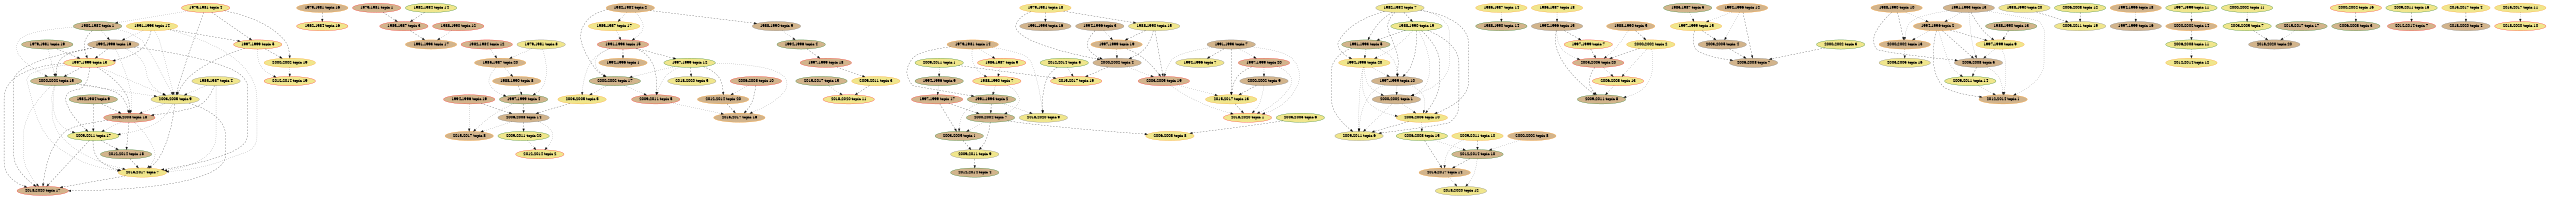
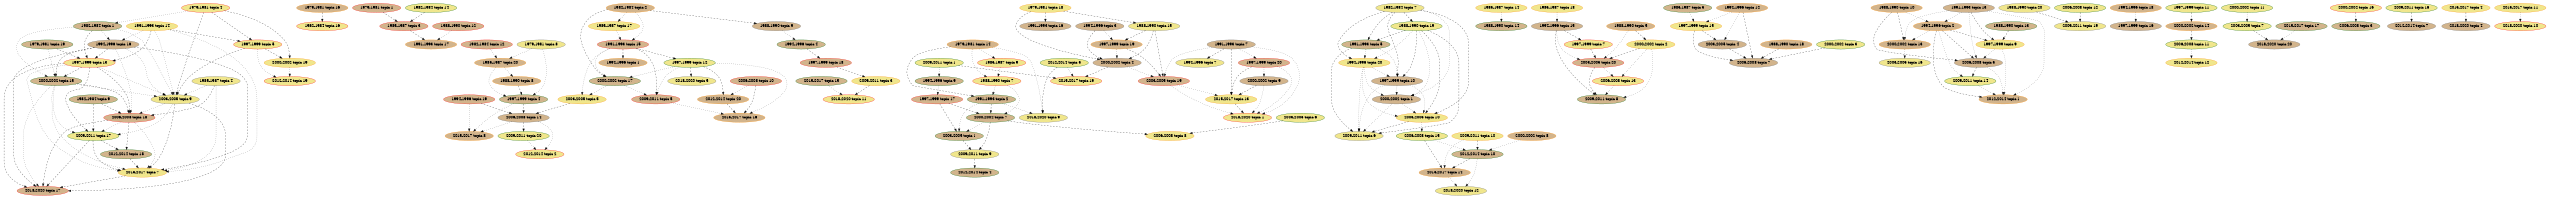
  digraph {
    node [color=darkorange fillcolor=tan style=filled]
    edge [style=dotted]
    n1 [color=red fillcolor=khaki label="1979-1981 topic 4"]
    n2 [color=darkgreen label="1982-1984 topic 1"]
    n3 [color=red fillcolor=khaki label="1997-1999 topic 5"]
    n4 [fillcolor=khaki label="2000-2002 topic 19"]
    n5 [color=gray40 fillcolor=khaki label="2003-2005 topic 9"]
    n6 [color=red fillcolor=khaki label="1997-1999 topic 13"]
    n7 [color=darkgreen label="2000-2002 topic 15"]
    n8 [color=gray40 label="1994-1996 topic 16"]
    "2012-2014 topic 19" [color=red fillcolor=khaki]
    n10 [color=red label="2006-2008 topic 18"]
    n11 [color=darkgreen fillcolor=khaki label="2009-2011 topic 17"]
    n12 [fillcolor=khaki label="2015-2017 topic 7"]
    "2018-2020 topic 17" [color=red]
    n14 [label="1979-1981 topic 16"]
    "1982-1984 topic 16" [color=red fillcolor=khaki]
    n16 [color=red label="1979-1981 topic 1"]
    n17 [color=red label="1985-1987 topic 3"]
    "1991-1993 topic 17"
    n19 [color=gray40 fillcolor=khaki label="1979-1981 topic 8"]
    n20 [label="1985-1987 topic 20"]
    n21 [color=darkgreen label="1997-1999 topic 4"]
    n22 [label="1988-1990 topic 8"]
    n23 [color=gray40 label="2006-2008 topic 14"]
    "2015-2017 topic 8"
    n25 [label="1979-1981 topic 14"]
    n26 [color=red fillcolor=khaki label="1985-1987 topic 9"]
    n27 [color=red fillcolor=khaki label="1988-1990 topic 7"]
    n28 [color=darkgreen label="1991-1993 topic 2"]
    "2018-2020 topic 9" [color=gray40 fillcolor=khaki]
    n30 [color=darkgreen label="2000-2002 topic 7"]
    n31 [color=darkgreen label="2003-2005 topic 1"]
    "2006-2008 topic 8" [fillcolor=khaki]
    n33 [color=gray40 fillcolor=khaki label="2009-2011 topic 9"]
    n34 [fillcolor=khaki label="1979-1981 topic 18"]
    n35 [color=gray40 fillcolor=khaki label="1988-1990 topic 15"]
    "1991-1993 topic 16" [color=gray40]
    n37 [color=gray40 label="2000-2002 topic 4"]
    n38 [label="1997-1999 topic 19"]
    n39 [color=red label="2003-2005 topic 19"]
    "2015-2017 topic 19" [color=red fillcolor=khaki]
    n41 [fillcolor=khaki label="2015-2017 topic 13"]
    "2018-2020 topic 1" [color=red fillcolor=khaki]
    n43 [color=darkgreen fillcolor=khaki label="2009-2011 topic 20"]
    "2012-2014 topic 2" [color=red fillcolor=khaki]
    n45 [color=darkgreen label="1979-1981 topic 19"]
    n46 [color=darkgreen label="2012-2014 topic 18"]
    n47 [label="1982-1984 topic 2"]
    n48 [fillcolor=khaki label="1985-1987 topic 17"]
    n49 [color=gray40 label="1988-1990 topic 9"]
    n50 [color=red label="1991-1993 topic 15"]
    n51 [color=darkgreen label="2000-2002 topic 17"]
    n52 [color=darkgreen label="1994-1996 topic 4"]
    "1994-1996 topic 1"
    n54 [color=darkgreen fillcolor=khaki label="1997-1999 topic 12"]
    n55 [fillcolor=khaki label="2003-2005 topic 5"]
    n56 [color=red label="2009-2011 topic 5"]
    n57 [color=red label="1982-1984 topic 12"]
    n58 [color=darkgreen fillcolor=khaki label="1982-1984 topic 14"]
    n59 [color=red label="1997-1999 topic 18"]
    n60 [color=gray40 fillcolor=khaki label="1982-1984 topic 7"]
    n61 [color=darkgreen fillcolor=khaki label="1988-1990 topic 19"]
    n62 [color=darkgreen label="1991-1993 topic 5"]
    n63 [fillcolor=khaki label="1994-1996 topic 20"]
    n64 [color=gray40 label="1997-1999 topic 10"]
    n65 [color=gray40 label="2000-2002 topic 1"]
    n66 [fillcolor=khaki label="2003-2005 topic 10"]
    "2009-2011 topic 6" [color=gray40 fillcolor=khaki]
    n68 [color=darkgreen fillcolor=khaki label="2006-2008 topic 15"]
    n69 [label="2012-2014 topic 20"]
    "2015-2017 topic 16"
    "2018-2020 topic 5" [color=gray40 fillcolor=khaki]
    n72 [color=darkgreen label="2012-2014 topic 10"]
    n73 [label="2015-2017 topic 14"]
    n74 [color=darkgreen label="1982-1984 topic 9"]
    n75 [fillcolor=khaki label="1985-1987 topic 14"]
    "1988-1990 topic 14" [color=darkgreen]
    n77 [fillcolor=khaki label="1985-1987 topic 18"]
    n78 [color=gray40 label="1994-1996 topic 15"]
    n79 [color=red label="2003-2005 topic 20"]
    n80 [color=red fillcolor=khaki label="1997-1999 topic 7"]
    "2009-2011 topic 8" [color=darkgreen]
    n82 [color=red fillcolor=khaki label="2006-2008 topic 13"]
    n83 [color=darkgreen label="1985-1987 topic 5"]
    n84 [fillcolor=khaki label="1997-1999 topic 15"]
    "2006-2008 topic 7" [color=gray40]
    n86 [color=gray40 label="2003-2005 topic 4"]
    n87 [color=gray40 fillcolor=khaki label="1985-1987 topic 4"]
    n88 [color=red label="1988-1990 topic 12"]
    n89 [fillcolor=khaki label="2009-2011 topic 3"]
    n90 [label="1988-1990 topic 10"]
    n91 [label="1994-1996 topic 2"]
    n92 [label="2000-2002 topic 13"]
    n93 [color=gray40 label="2006-2008 topic 5"]
    n94 [fillcolor=khaki label="1997-1999 topic 9"]
    "2012-2014 topic 1"
    n96 [color=darkgreen fillcolor=khaki label="2009-2011 topic 14"]
    "2003-2005 topic 16" [color=gray40 fillcolor=khaki]
    n98 [color=darkgreen label="1988-1990 topic 13"]
    n99 [label="1988-1990 topic 5"]
    n100 [fillcolor=khaki label="2000-2002 topic 2"]
    "2012-2014 topic 4" [color=darkgreen]
+   n102 [label="1988-1990 topic 18"]
    n103 [color=gray40 fillcolor=khaki label="1988-1990 topic 20"]
    "2009-2011 topic 19" [color=gray40 fillcolor=khaki]
    n105 [color=gray40 label="1991-1993 topic 7"]
    "1994-1996 topic 7" [color=gray40 fillcolor=khaki]
    n107 [color=red label="1997-1999 topic 20"]
    n108 [color=gray40 label="2000-2002 topic 9"]
    n109 [color=gray40 label="1991-1993 topic 13"]
    n110 [fillcolor=khaki label="1991-1993 topic 14"]
    n111 [color=gray40 label="1994-1996 topic 3"]
    "2018-2020 topic 11" [color=red fillcolor=khaki]
    n113 [color=darkgreen label="1994-1996 topic 9"]
    n114 [color=red label="1997-1999 topic 17"]
    n115 [label="1994-1996 topic 12"]
    n116 [label="1994-1996 topic 18"]
    "1997-1999 topic 16" [color=gray40]
    n118 [color=red label="1994-1996 topic 19"]
    n119 [color=darkgreen fillcolor=khaki label="1997-1999 topic 11"]
    n120 [label="2000-2002 topic 14"]
    n121 [color=darkgreen fillcolor=khaki label="2006-2008 topic 11"]
    "2012-2014 topic 12" [fillcolor=khaki]
    n123 [color=darkgreen fillcolor=khaki label="2000-2002 topic 11"]
    n124 [color=darkgreen fillcolor=khaki label="2003-2005 topic 7"]
    "2018-2020 topic 20" [color=gray40]
    n126 [color=darkgreen fillcolor=khaki label="2000-2002 topic 3"]
    n127 [color=red fillcolor=khaki label="2000-2002 topic 16"]
    "2006-2008 topic 3" [color=darkgreen]
    n129 [label="2000-2002 topic 8"]
    "2018-2020 topic 12" [color=gray40 fillcolor=khaki]
    n131 [color=darkgreen fillcolor=khaki label="2003-2005 topic 6"]
    n132 [color=darkgreen fillcolor=khaki label="2006-2008 topic 12"]
    n133 [color=red label="2006-2008 topic 10"]
    n134 [color=darkgreen fillcolor=khaki label="2009-2011 topic 1"]
    n135 [color=darkgreen fillcolor=khaki label="2012-2014 topic 5"]
    n136 [fillcolor=khaki label="2009-2011 topic 10"]
    n137 [color=darkgreen fillcolor=khaki label="2009-2011 topic 16"]
-   "2012-2014 topic 7" [color=red]
+   "2012-2014 topic 7" [color=gray40]
    n139 [fillcolor=khaki label="2015-2017 topic 4"]
    "2018-2020 topic 4" [color=gray40]
    n141 [fillcolor=khaki label="2015-2017 topic 11"]
    "2018-2020 topic 10" [color=red fillcolor=khaki]
    n143 [color=darkgreen label="2015-2017 topic 15"]
    n144 [color=darkgreen label="2015-2017 topic 17"]
    n1 -> n2
    n1 -> n3 [style=dashed]
    n1 -> n4 [style=dashed]
    n1 -> n5 [style=dashed]
    n2 -> n5
    n2 -> n6 [style=dashed]
    n2 -> n7
    n2 -> n8
    n3 -> n4 [style=dashed]
    n3 -> n5 [style=dashed]
    n3 -> "2012-2014 topic 19"
    n4 -> "2012-2014 topic 19"
    n5 -> n10
    n5 -> n11
    n5 -> n12 [style=dashed]
    n5 -> "2018-2020 topic 17" [style=dashed]
    n6 -> n5
    n6 -> n7 [style=dashed]
    n6 -> n10 [style=dashed]
    n6 -> n11 [style=dashed]
    n6 -> n12
    n6 -> "2018-2020 topic 17" [style=dashed]
    n7 -> n5
    n7 -> n10 [style=dashed]
    n7 -> n11
    n7 -> n12
    n7 -> "2018-2020 topic 17"
    n8 -> n5
    n8 -> n6 [style=dashed]
    n8 -> n7 [style=dashed]
    n8 -> n10
    n8 -> n12 [style=dashed]
    n8 -> "2018-2020 topic 17" [style=dashed]
    n10 -> n11
    n10 -> n12
    n10 -> "2018-2020 topic 17" [style=dashed]
    n10 -> n46 [style=dashed]
    n11 -> n12 [style=dashed]
    n11 -> "2018-2020 topic 17" [style=dashed]
    n11 -> n46 [style=dashed]
    n12 -> "2018-2020 topic 17" [style=dashed]
    n14 -> "1982-1984 topic 16" [style=dashed]
    n16 -> n17 [style=dashed]
    n17 -> "1991-1993 topic 17" [style=dashed]
    n19 -> n20
    n19 -> n21
    n20 -> n21
    n20 -> n22
    n21 -> n23 [style=dashed]
    n21 -> "2015-2017 topic 8"
    n22 -> n21 [style=dashed]
    n23 -> "2015-2017 topic 8"
    n23 -> n43 [style=dashed]
    n23 -> "2012-2014 topic 2"
    n25 -> n26
    n25 -> n27
    n25 -> n28 [style=dashed]
    n25 -> "2018-2020 topic 9"
    n26 -> n27
    n27 -> n28
    n27 -> n30
    n28 -> "2018-2020 topic 9"
    n28 -> n30 [style=dashed]
    n28 -> n31
    n30 -> n31
    n30 -> "2006-2008 topic 8" [style=dashed]
    n30 -> n33 [style=dashed]
    n31 -> n33 [style=dashed]
    n33 -> "2012-2014 topic 4" [style=dashed]
    n34 -> n35 [style=dashed]
    n34 -> "1991-1993 topic 16" [style=dashed]
    n34 -> n37 [style=dashed]
    n35 -> n37 [style=dashed]
    n35 -> n38 [style=dashed]
    n35 -> n39 [style=dashed]
    n37 -> n39
    n37 -> "2015-2017 topic 19" [style=dashed]
    n38 -> n37
    n38 -> n39 [style=dashed]
    n39 -> n41
    n39 -> "2018-2020 topic 1"
    n41 -> "2018-2020 topic 1" [style=dashed]
    n43 -> "2012-2014 topic 2"
    n45 -> n6 [style=dashed]
    n45 -> n7
    n46 -> n12 [style=dashed]
    n47 -> n48
    n47 -> n49 [style=dashed]
    n47 -> n50
    n47 -> n51 [style=dashed]
    n48 -> n50
    n49 -> n52
    n50 -> n51
    n50 -> "1994-1996 topic 1" [style=dashed]
    n50 -> n54 [style=dashed]
    n50 -> n55
    n50 -> n56 [style=dashed]
    n51 -> n55
    n51 -> n56
    n52 -> n59 [style=dashed]
    n54 -> n51
    n54 -> n56
    n54 -> n69 [style=dashed]
    n54 -> "2015-2017 topic 16"
    n54 -> "2018-2020 topic 5" [style=dashed]
    n55 -> n23 [style=dashed]
    n56 -> "2015-2017 topic 16"
    n57 -> n20
    n58 -> n17 [style=dashed]
    n59 -> n89 [style=dashed]
    n60 -> n61 [style=dashed]
    n60 -> n62 [style=dashed]
    n60 -> n63 [style=dashed]
    n60 -> n64 [style=dashed]
    n60 -> n65
    n60 -> n66 [style=dashed]
    n61 -> n62 [style=dashed]
    n61 -> n63
    n61 -> n64 [style=dashed]
    n61 -> n65
    n61 -> n66 [style=dashed]
    n61 -> "2009-2011 topic 6" [style=dashed]
    n62 -> n63
    n62 -> n64
    n62 -> "2009-2011 topic 6" [style=dashed]
    n63 -> n64
    n63 -> n65
    n63 -> n66
    n63 -> "2009-2011 topic 6"
    n64 -> n65
    n64 -> n66
    n64 -> "2009-2011 topic 6"
    n65 -> n66
    n65 -> "2009-2011 topic 6"
    n66 -> "2009-2011 topic 6" [style=dashed]
    n66 -> n68
    n68 -> n72
    n68 -> n73 [style=dashed]
    n69 -> "2015-2017 topic 16" [style=dashed]
    n72 -> n73 [style=dashed]
    n72 -> "2018-2020 topic 12"
    n73 -> "2018-2020 topic 12"
    n74 -> n10 [style=dashed]
    n74 -> n11 [style=dashed]
    n75 -> "1988-1990 topic 14"
    n77 -> n78
    n78 -> n79
    n78 -> n80 [style=dashed]
    n78 -> "2009-2011 topic 8" [style=dashed]
    n79 -> "2009-2011 topic 8" [style=dashed]
    n79 -> n82
    n80 -> n79 [style=dashed]
    n82 -> "2009-2011 topic 8"
    n83 -> n84
    n84 -> "2006-2008 topic 7" [style=dashed]
    n84 -> n86 [style=dashed]
    n86 -> "2006-2008 topic 7" [style=dashed]
    n87 -> n5
    n87 -> n10 [style=dashed]
    n87 -> n12
    n88 -> "1991-1993 topic 17"
    n89 -> "2018-2020 topic 11" [style=dashed]
    n90 -> n91
    n90 -> n92 [style=dashed]
    n90 -> n93 [style=dashed]
    n91 -> n92
    n91 -> n93 [style=dashed]
    n91 -> n94 [style=dashed]
    n91 -> "2012-2014 topic 1" [style=dashed]
    n91 -> n96
    n92 -> "2003-2005 topic 16"
    n93 -> "2012-2014 topic 1"
    n93 -> n96 [style=dashed]
    n94 -> n93
    n94 -> "2012-2014 topic 1"
    n96 -> "2012-2014 topic 1"
    n98 -> n94 [style=dashed]
    n99 -> n79
    n99 -> n100 [style=dashed]
    n100 -> n79 [style=dashed]
    n100 -> "2009-2011 topic 8"
    n100 -> n82
+   n102 -> "2006-2008 topic 7" [style=dashed]
    n103 -> "2009-2011 topic 19" [style=dashed]
    n105 -> n39
    n105 -> n41 [style=dashed]
    n105 -> "2018-2020 topic 1"
    n105 -> "1994-1996 topic 7" [style=dashed]
    n105 -> n107
    n107 -> n41 [style=dashed]
    n107 -> "2018-2020 topic 1"
    n107 -> n108
    n108 -> n41 [style=dashed]
    n108 -> "2018-2020 topic 1"
    n109 -> n91
    n109 -> n92
    n109 -> n93
    n109 -> n94 [style=dashed]
    n109 -> "2012-2014 topic 1"
    n110 -> n3 [style=dashed]
    n110 -> n5
    n110 -> n6 [style=dashed]
    n110 -> n8
    n110 -> n12
    n111 -> n37 [style=dashed]
    n111 -> n38
    n113 -> n114
    n114 -> n30 [style=dashed]
    n114 -> n31 [style=dashed]
    n115 -> n84
    n115 -> "2006-2008 topic 7" [style=dashed]
    n115 -> n86
    n116 -> "1997-1999 topic 16"
    n118 -> n23 [style=dashed]
    n118 -> "2015-2017 topic 8"
    n119 -> n120 [style=dashed]
    n120 -> n121 [style=dashed]
    n121 -> "2012-2014 topic 12"
    n123 -> n124
    n124 -> "2018-2020 topic 20" [style=dashed]
    n126 -> "2006-2008 topic 7" [style=dashed]
    n127 -> "2006-2008 topic 3" [style=dashed]
    n129 -> n72
    n131 -> "2006-2008 topic 8" [style=dashed]
    n132 -> "2009-2011 topic 19" [style=dashed]
    n133 -> n69
    n133 -> "2015-2017 topic 16" [style=dashed]
    n134 -> "2015-2017 topic 19" [style=dashed]
    n134 -> n113
    n135 -> "2018-2020 topic 9" [style=dashed]
    n135 -> "2015-2017 topic 19"
    n136 -> n72 [style=dashed]
    n136 -> n73
    n137 -> "2012-2014 topic 7" [style=dashed]
    n139 -> "2018-2020 topic 4" [style=dashed]
    n141 -> "2018-2020 topic 10"
    n143 -> "2018-2020 topic 11"
    n144 -> "2018-2020 topic 20"
  }
